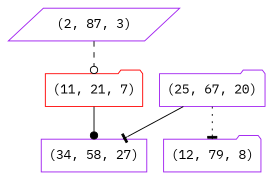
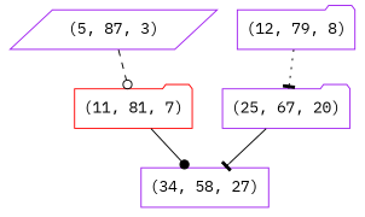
  digraph {
    fontname="IBM Plex Mono"
    node [color=purple fontname="IBM Plex Mono" shape=folder]
    edge [arrowhead=tee fontname="IBM Plex Mono" style=solid]
-   "(5, 87, 3)" [shape=parallelogram label="(2, 87, 3)"]
-   "(11, 81, 7)" [color=red label="(11, 21, 7)"]
+   "(5, 87, 3)" [shape=parallelogram]
+   "(11, 81, 7)" [color=red]
    "(34, 58, 27)" [shape=box]
    "(12, 79, 8)"
    "(25, 67, 20)"
    "(5, 87, 3)" -> "(11, 81, 7)" [arrowhead=odot style=dashed]
    "(11, 81, 7)" -> "(34, 58, 27)" [arrowhead=dot]
-   "(25, 67, 20)" -> "(12, 79, 8)" [style=dotted]
+   "(12, 79, 8)" -> "(25, 67, 20)" [style=dotted]
    "(25, 67, 20)" -> "(34, 58, 27)"
  }
